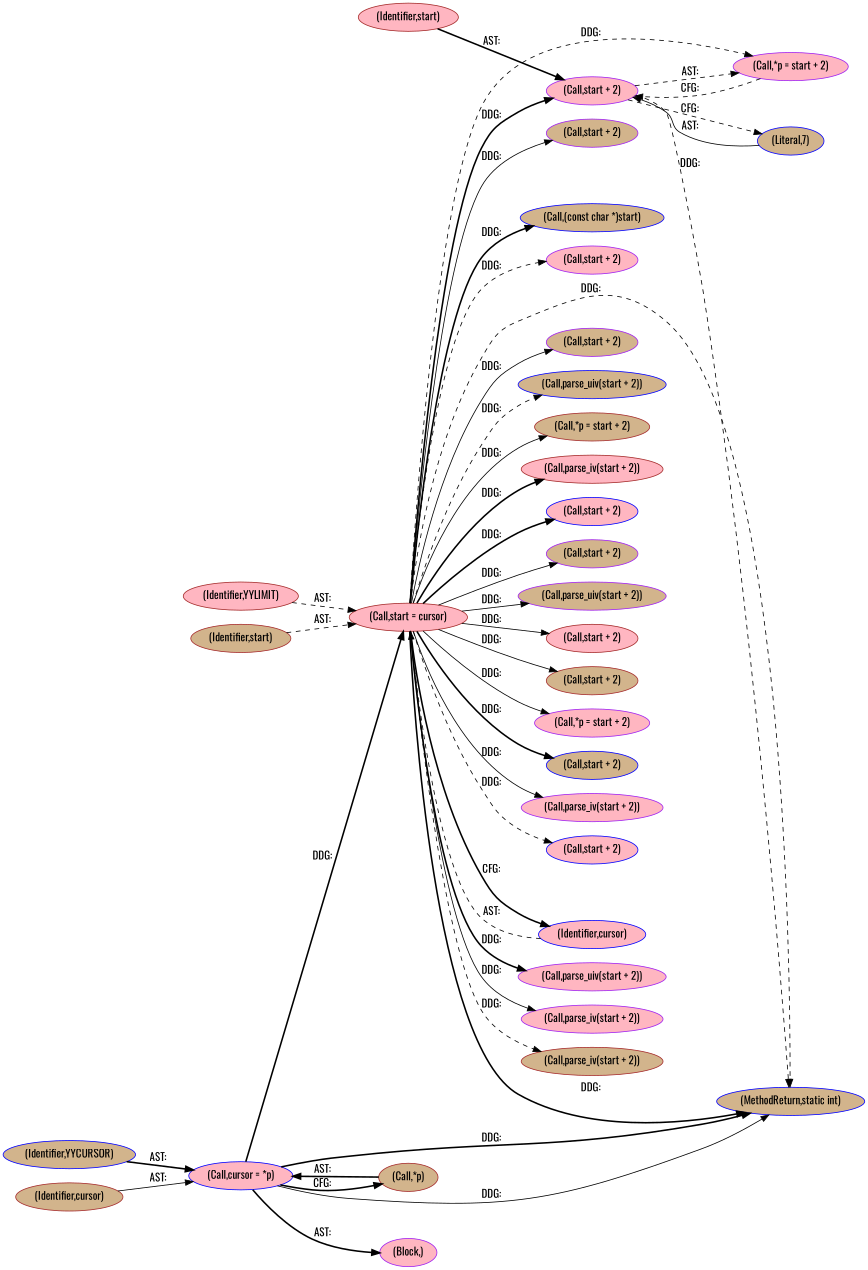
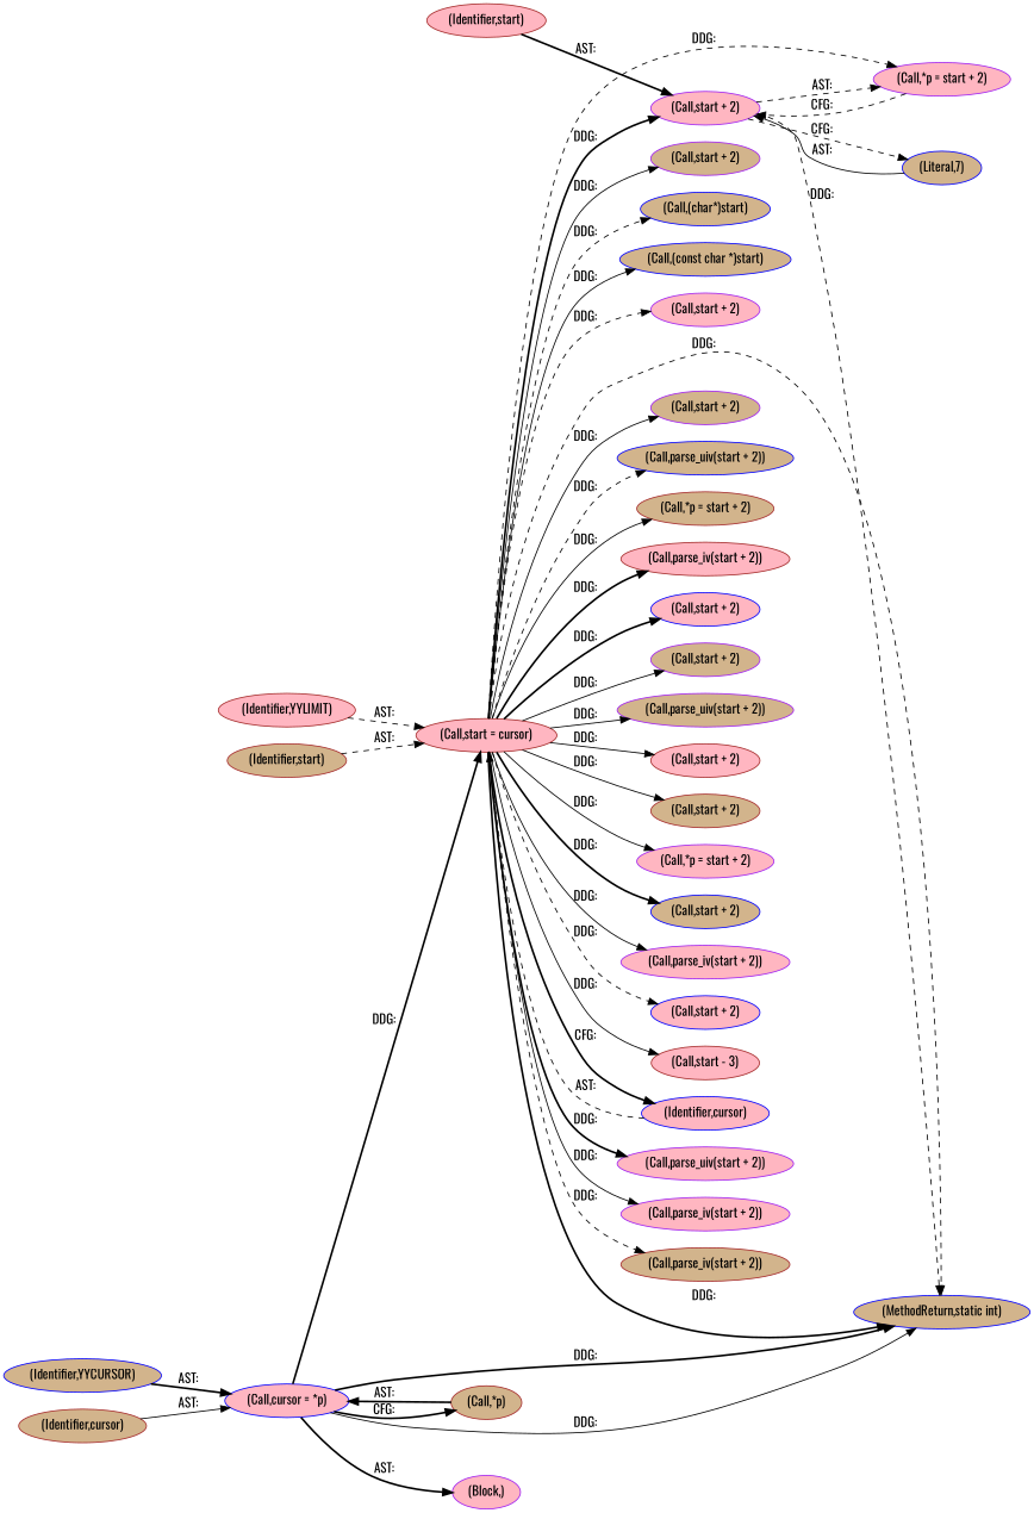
  digraph {
    fontname=Oswald
    rankdir=LR
    node [color=purple fillcolor=lightpink fontname=Oswald style=filled]
    edge [fontname=Oswald style=bold]
    n1 [label="(Call,start + 2)"]
    n2 [color=blue fillcolor=tan label="(Literal,7)"]
    n3 [color=blue fillcolor=tan label="(MethodReturn,static int)"]
    n4 [label="(Call,*p = start + 2)"]
    n5 [color=brown label="(Call,start = cursor)"]
    n6 [color=blue label="(Call,start + 2)"]
    n7 [fillcolor=tan label="(Call,start + 2)"]
    n8 [fillcolor=tan label="(Call,parse_uiv(start + 2))"]
    n9 [color=brown label="(Call,start + 2)"]
    n10 [color=brown fillcolor=tan label="(Call,start + 2)"]
    n11 [label="(Call,*p = start + 2)"]
    n12 [color=blue fillcolor=tan label="(Call,start + 2)"]
    n13 [label="(Call,parse_iv(start + 2))"]
    n14 [color=blue label="(Call,start + 2)"]
+   n15 [color=brown label="(Call,start - 3)"]
    n16 [color=blue label="(Identifier,cursor)"]
    n17 [label="(Call,parse_uiv(start + 2))"]
    n18 [label="(Call,parse_iv(start + 2))"]
    n19 [color=brown fillcolor=tan label="(Call,parse_iv(start + 2))"]
    n20 [fillcolor=tan label="(Call,start + 2)"]
+   n21 [color=blue fillcolor=tan label="(Call,(char*)start)"]
    n22 [color=blue fillcolor=tan label="(Call,(const char *)start)"]
    n23 [label="(Call,start + 2)"]
    n24 [fillcolor=tan label="(Call,start + 2)"]
    n25 [color=blue fillcolor=tan label="(Call,parse_uiv(start + 2))"]
    n26 [color=brown fillcolor=tan label="(Call,*p = start + 2)"]
    n27 [color=brown label="(Call,parse_iv(start + 2))"]
    n28 [label="(Block,)"]
    n29 [color=blue label="(Call,cursor = *p)"]
    n30 [color=brown fillcolor=tan label="(Call,*p)"]
    n31 [color=blue fillcolor=tan label="(Identifier,YYCURSOR)"]
    n32 [color=brown fillcolor=tan label="(Identifier,cursor)"]
    n33 [color=brown fillcolor=tan label="(Identifier,start)"]
    n34 [color=brown label="(Identifier,start)"]
    n35 [color=brown label="(Identifier,YYLIMIT)"]
    n1 -> n2 [label="CFG: " style=dashed]
    n1 -> n3 [label="DDG: " style=dashed]
    n1 -> n4 [label="AST: " style=dashed]
    n2 -> n1 [label="AST: " style=solid]
    n4 -> n1 [label="CFG: " style=dashed]
    n5 -> n1 [label="DDG: "]
    n5 -> n3 [label="DDG: "]
    n5 -> n3 [label="DDG: " style=dashed]
    n5 -> n4 [label="DDG: " style=dashed]
    n5 -> n6 [label="DDG: "]
    n5 -> n7 [label="DDG: " style=solid]
    n5 -> n8 [label="DDG: " style=solid]
    n5 -> n9 [label="DDG: " style=solid]
    n5 -> n10 [label="DDG: " style=solid]
    n5 -> n11 [label="DDG: " style=solid]
    n5 -> n12 [label="DDG: "]
    n5 -> n13 [label="DDG: " style=solid]
    n5 -> n14 [label="DDG: " style=dashed]
+   n5 -> n15 [label="DDG: " style=solid]
    n5 -> n16 [label="CFG: "]
    n5 -> n17 [label="DDG: "]
    n5 -> n18 [label="DDG: " style=solid]
    n5 -> n19 [label="DDG: " style=dashed]
    n5 -> n20 [label="DDG: " style=solid]
-   n5 -> n22 [label="DDG: "]
+   n5 -> n21 [label="DDG: " style=dashed]
+   n5 -> n22 [label="DDG: " style=solid]
    n5 -> n23 [label="DDG: " style=dashed]
    n5 -> n24 [label="DDG: " style=solid]
    n5 -> n25 [label="DDG: " style=dashed]
    n5 -> n26 [label="DDG: " style=solid]
    n5 -> n27 [label="DDG: "]
    n16 -> n5 [label="AST: " style=dashed]
    n29 -> n3 [label="DDG: " style=solid]
    n29 -> n3 [label="DDG: "]
    n29 -> n5 [label="DDG: "]
    n29 -> n28 [label="AST: "]
    n29 -> n30 [label="CFG: "]
    n30 -> n29 [label="AST: "]
    n31 -> n29 [label="AST: "]
    n32 -> n29 [label="AST: " style=solid]
    n33 -> n5 [label="AST: " style=dashed]
    n34 -> n1 [label="AST: "]
    n35 -> n5 [label="AST: " style=dashed]
  }
